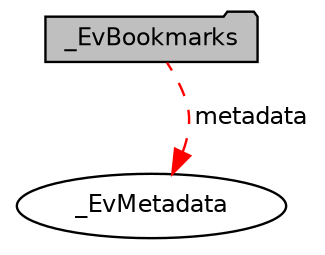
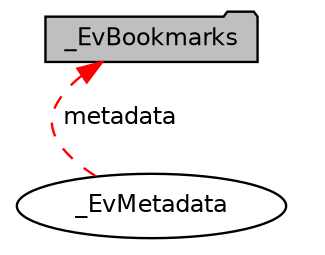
  digraph {
    node [color=black fontname=Helvetica fontsize=10 style=filled]
    n1 [fillcolor=grey75 fontcolor=black height=0.2 label=_EvBookmarks shape=folder width=0.4]
    n2 [fillcolor=white height=0.2 label=_EvMetadata shape=ellipse width=0.4]
-   n2 -> n1 [color=red dir=back fontname=Helvetica fontsize=10 label=" metadata" labelfontname=Helvetica labelfontsize=10 style=dashed]
+   n1 -> n2 [color=red dir=back fontname=Helvetica fontsize=10 label=" metadata" labelfontname=Helvetica labelfontsize=10 style=dashed]
  }
